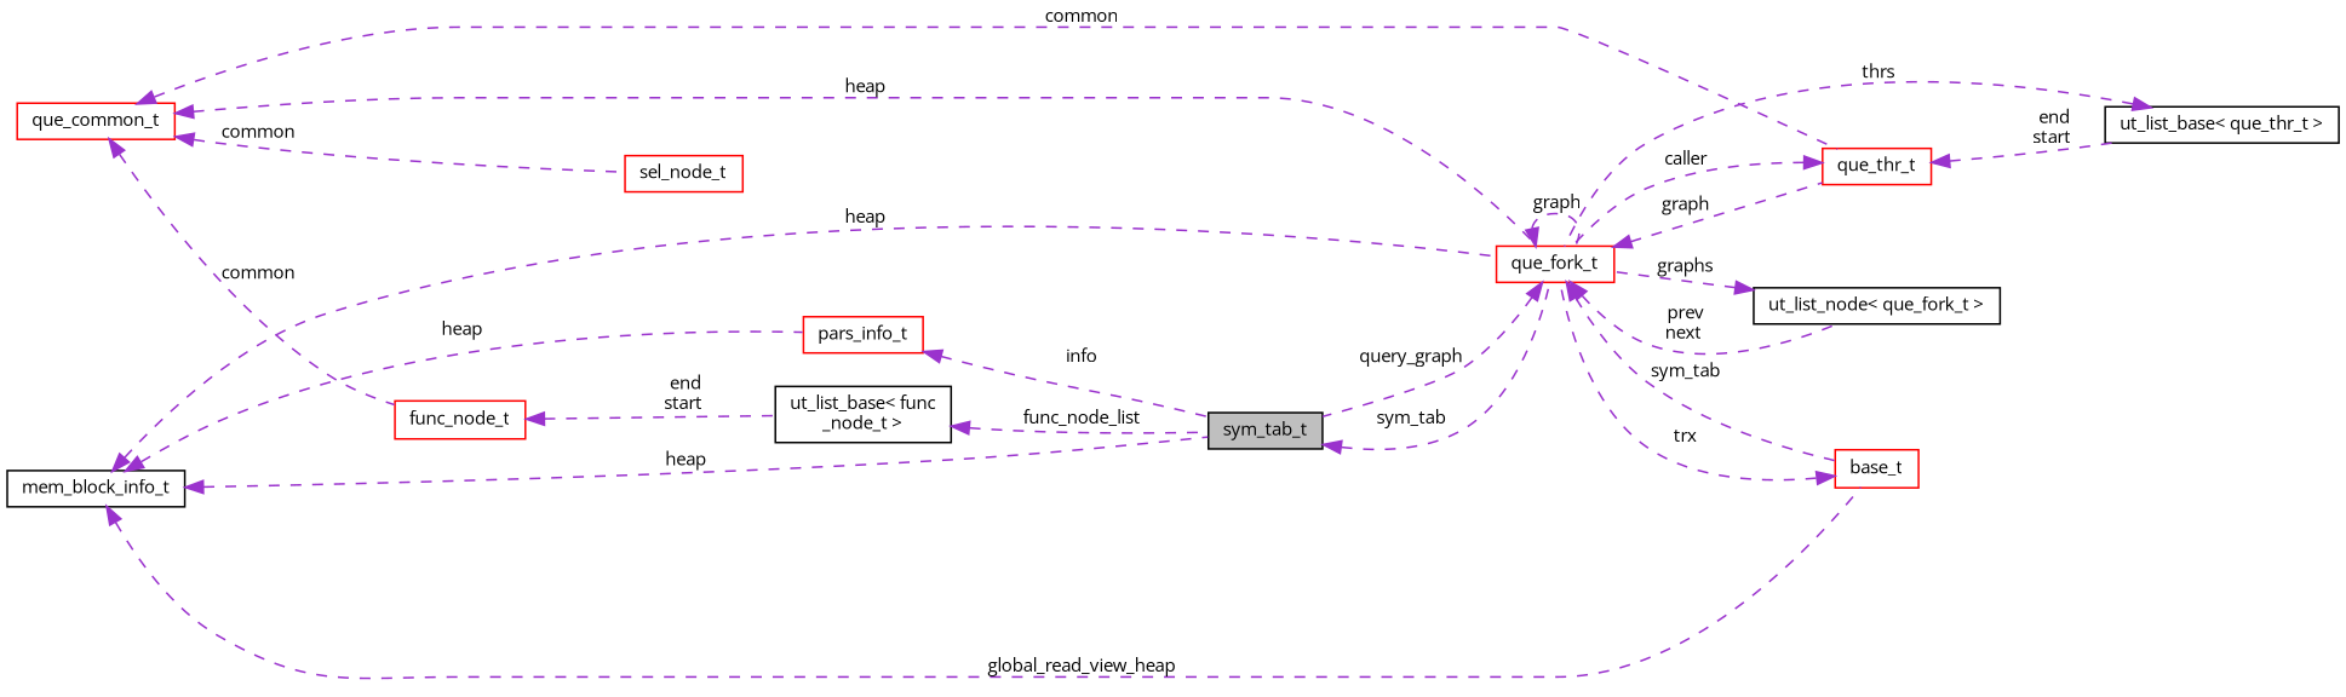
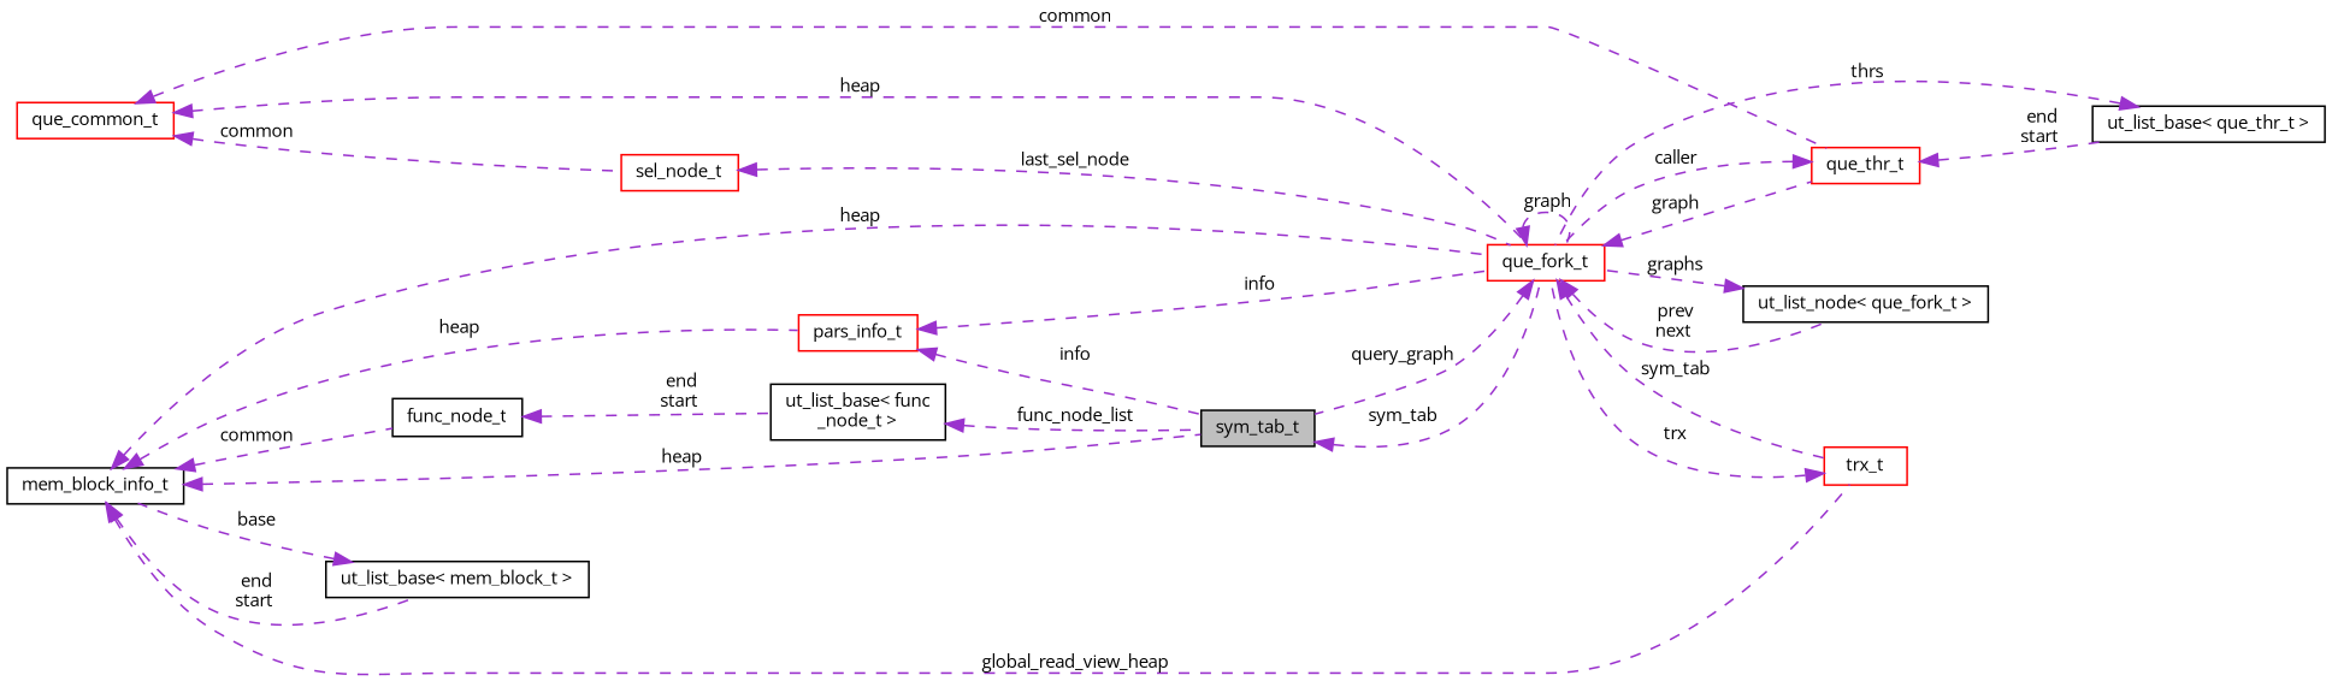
  digraph {
    fontname="Open Sans"
    rankdir=LR
    node [color=red fontname="Open Sans" fontsize=10 shape=record]
    edge [color=darkorchid3 dir=back fontname="Open Sans" fontsize=10 labelfontname=FreeSans labelfontsize=10 style=dashed]
    n1 [color=black fillcolor=grey75 fontcolor=black height=0.2 label=sym_tab_t style=filled width=0.4]
    n2 [height=0.2 label=que_fork_t width=0.4]
    n3 [height=0.2 label=que_thr_t width=0.4]
-   n4 [height=0.2 label=base_t width=0.4]
+   n4 [height=0.2 label=trx_t width=0.4]
    n5 [color=black height=0.2 label="ut_list_node\< que_fork_t \>" width=0.4]
    n6 [color=black height=0.2 label="ut_list_base\< func\l_node_t \>" width=0.4]
-   n7 [height=0.2 label=func_node_t width=0.4]
+   n7 [color=black height=0.2 label=func_node_t width=0.4]
    n8 [height=0.2 label=que_common_t width=0.4]
    n9 [height=0.2 label=sel_node_t width=0.4]
    n10 [color=black height=0.2 label="ut_list_base\< que_thr_t \>" width=0.4]
    n11 [color=black height=0.2 label=mem_block_info_t width=0.4]
+   n12 [color=black height=0.2 label="ut_list_base\< mem_block_t \>" width=0.4]
    n13 [height=0.2 label=pars_info_t width=0.4]
    n1 -> n2 [label=" sym_tab"]
    n2 -> n1 [label=" query_graph"]
    n2 -> n2 [label=" graph"]
    n2 -> n3 [label=" graph"]
    n2 -> n4 [label=" sym_tab"]
    n2 -> n5 [label=" prev\nnext"]
    n3 -> n2 [label=" caller"]
    n3 -> n10 [label=" end\nstart"]
    n4 -> n2 [label=" trx"]
    n5 -> n2 [label=" graphs"]
    n6 -> n1 [label=" func_node_list"]
    n7 -> n6 [label=" end\nstart"]
    n8 -> n2 [label=" heap"]
    n8 -> n3 [label=" common"]
-   n8 -> n7 [label=" common"]
+   n11 -> n7 [label=" common"]
    n8 -> n9 [label=" common"]
+   n9 -> n2 [label=" last_sel_node"]
    n10 -> n2 [label=" thrs"]
    n11 -> n1 [label=" heap"]
    n11 -> n2 [label=" heap"]
    n11 -> n4 [label=" global_read_view_heap"]
+   n11 -> n12 [label=" end\nstart"]
    n11 -> n13 [label=" heap"]
+   n12 -> n11 [label=" base"]
    n13 -> n1 [label=" info"]
+   n13 -> n2 [label=" info"]
  }
